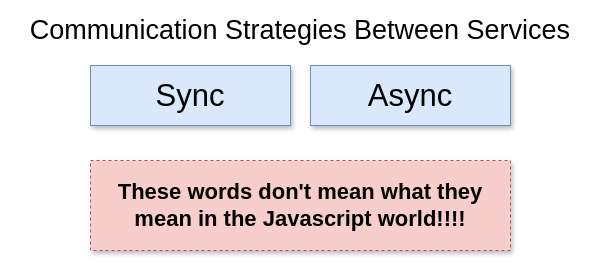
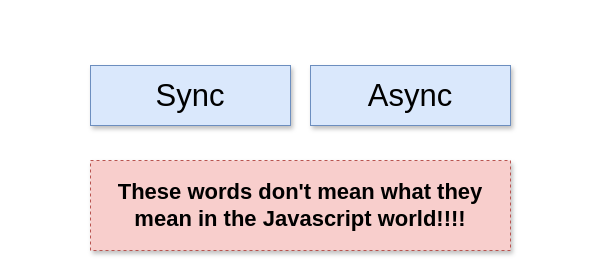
  <mxCell id="0" />
  <mxCell id="1" parent="0" />
- <mxCell id="2" value="Communication Strategies Between Services" style="text;html=1;strokeColor=none;fillColor=none;align=center;verticalAlign=middle;whiteSpace=wrap;rounded=0;fontSize=27;" parent="1" vertex="1"><mxGeometry x="20" y="20" width="560" height="20" as="geometry" /></mxCell>
  <mxCell id="3" value="Sync" style="rounded=0;whiteSpace=wrap;html=1;fontSize=31;fillColor=#dae8fc;strokeColor=#6c8ebf;shadow=1;" parent="1" vertex="1"><mxGeometry x="90" y="65" width="200" height="60" as="geometry" /></mxCell>
  <mxCell id="4" value="Async" style="rounded=0;whiteSpace=wrap;html=1;fontSize=31;fillColor=#dae8fc;strokeColor=#6c8ebf;shadow=1;" parent="1" vertex="1"><mxGeometry x="310" y="65" width="200" height="60" as="geometry" /></mxCell>
  <mxCell id="5" value="These words don't mean what they mean in the Javascript world!!!!" style="rounded=0;whiteSpace=wrap;html=1;fontSize=22;fillColor=#f8cecc;strokeColor=#b85450;shadow=1;fontStyle=1;dashed=1;" parent="1" vertex="1"><mxGeometry x="90" y="160" width="420" height="90" as="geometry" /></mxCell>
